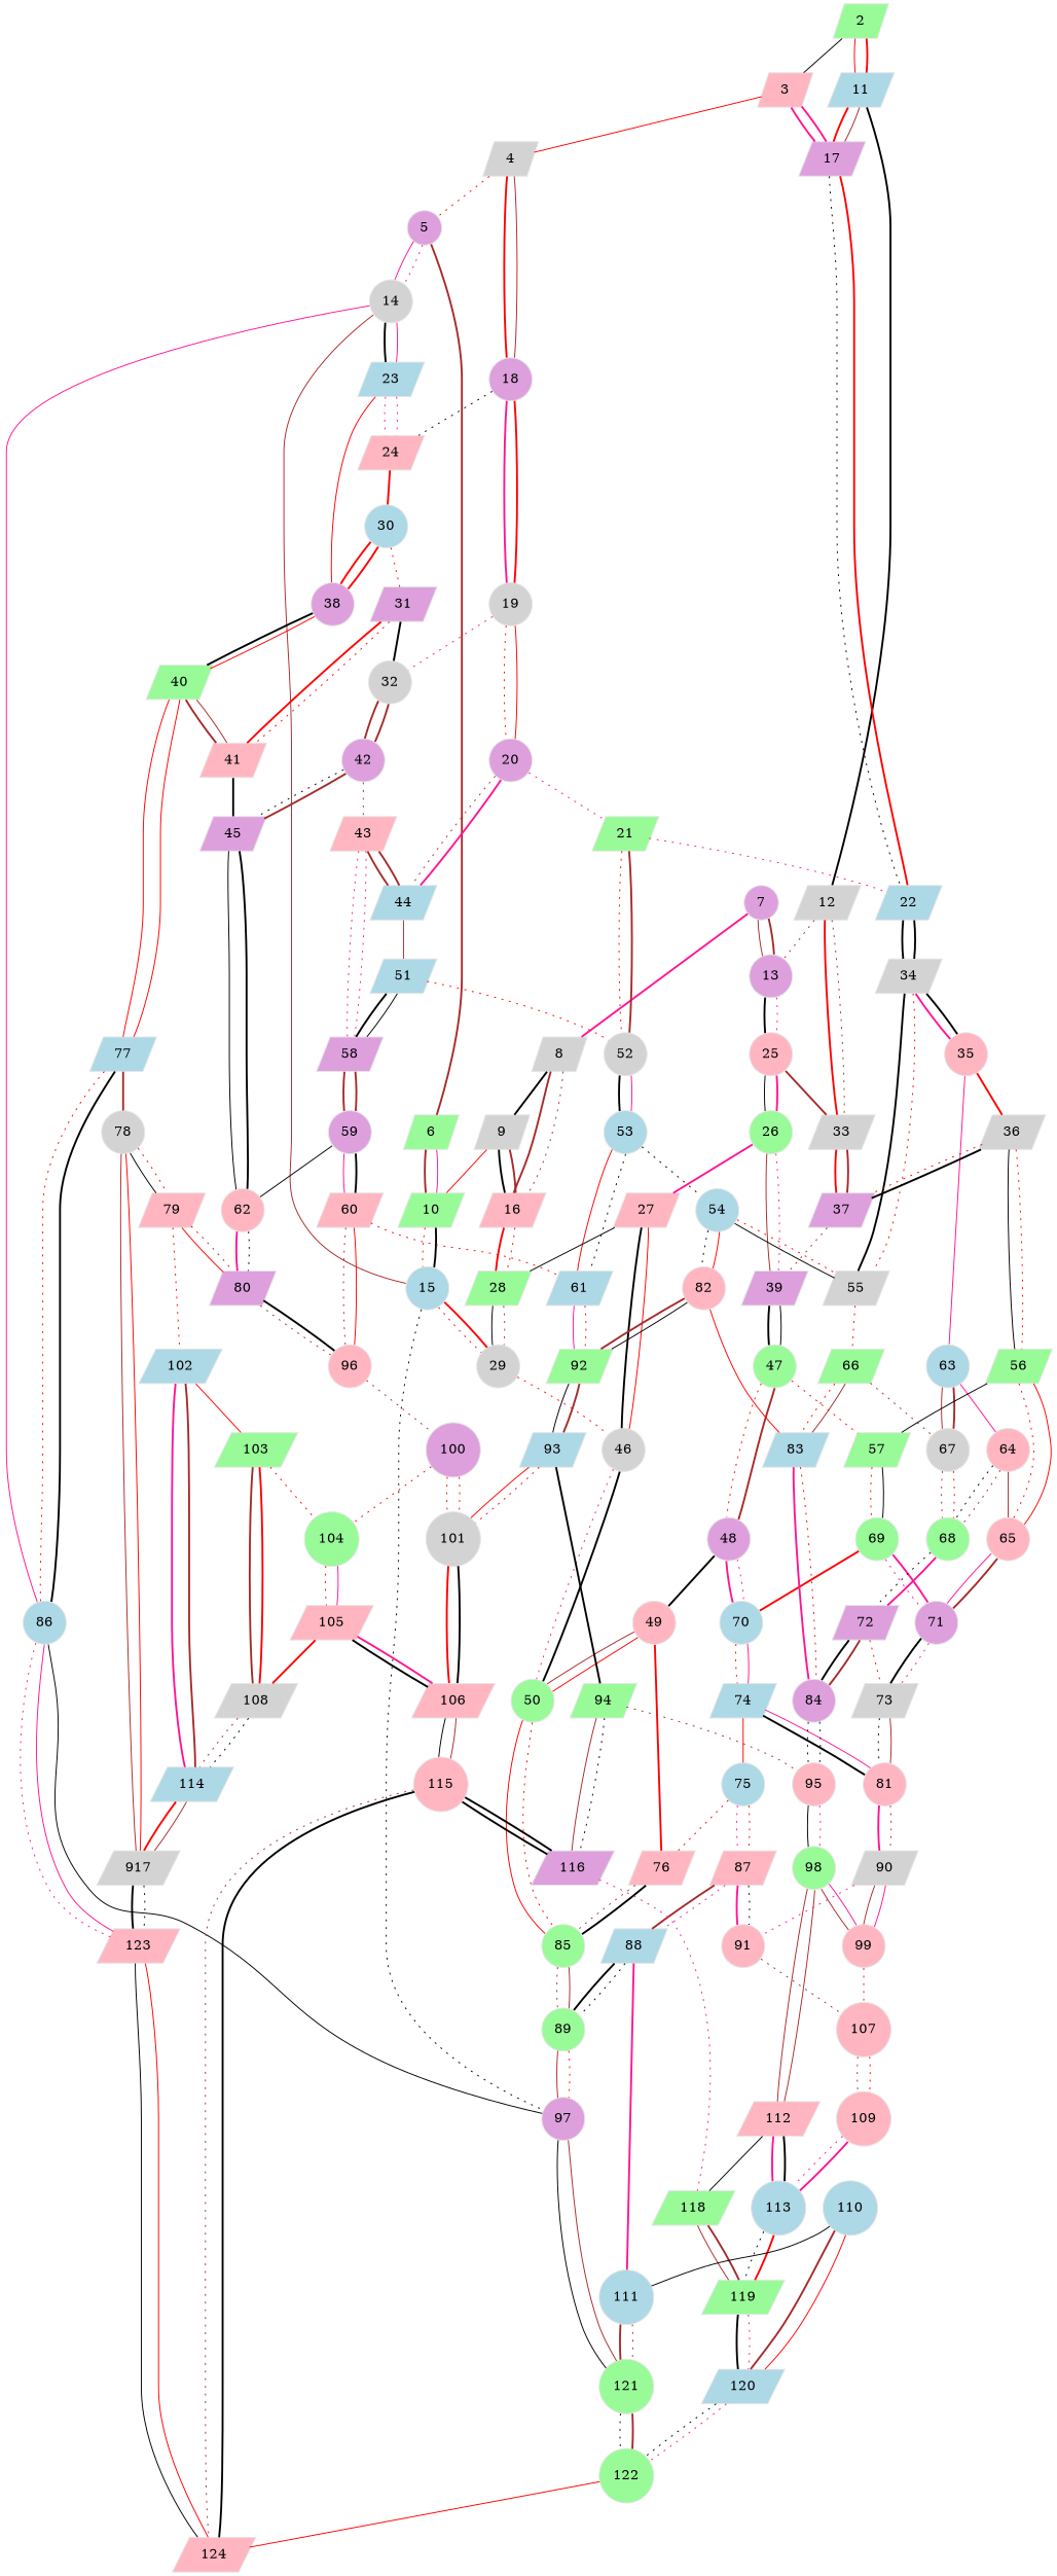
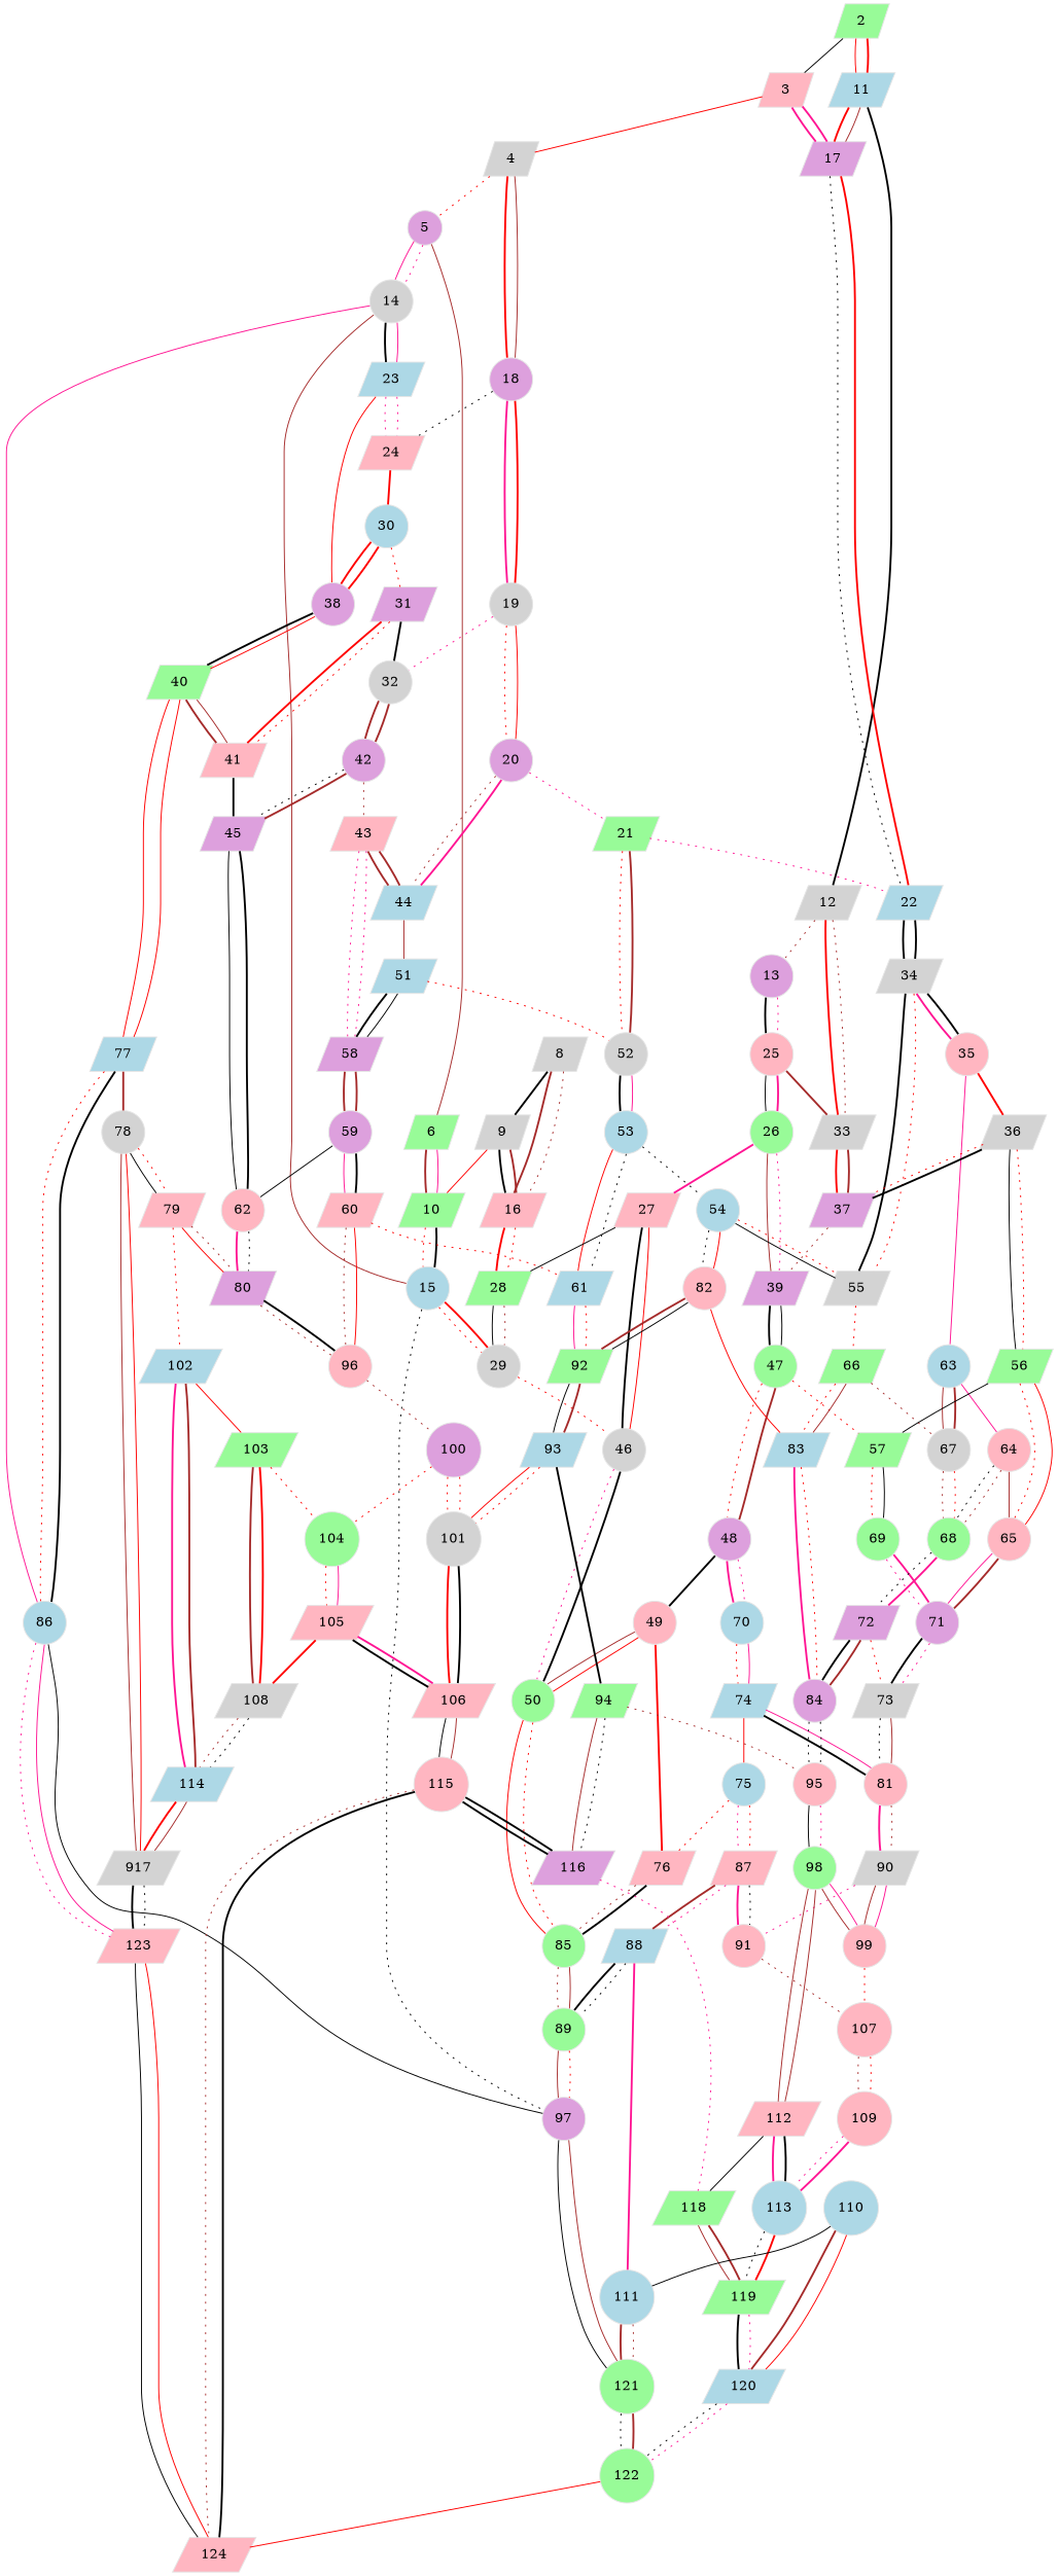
  graph {
    node [color=gray90 fillcolor=lightpink shape=parallelogram style=filled]
    edge [color=red style=bold]
    2 [fillcolor=palegreen]
    3
    11 [fillcolor=lightblue]
-   7 [fillcolor=plum shape=circle]
    8 [fillcolor=lightgrey]
    13 [fillcolor=plum shape=circle]
    4 [fillcolor=lightgrey]
    17 [fillcolor=plum]
    12 [fillcolor=lightgrey]
    5 [fillcolor=plum shape=circle]
    18 [fillcolor=plum shape=circle]
    22 [fillcolor=lightblue]
    6 [fillcolor=palegreen]
    14 [fillcolor=lightgrey shape=circle]
    19 [fillcolor=lightgrey shape=circle]
    24
    10 [fillcolor=palegreen]
    15 [fillcolor=lightblue shape=circle]
    23 [fillcolor=lightblue]
    86 [fillcolor=lightblue shape=circle]
    9 [fillcolor=lightgrey]
    16
    25 [shape=circle]
    28 [fillcolor=palegreen]
    29 [fillcolor=lightgrey shape=circle]
    97 [fillcolor=plum shape=circle]
    33 [fillcolor=lightgrey]
    37 [fillcolor=plum]
    26 [fillcolor=palegreen shape=circle]
    38 [fillcolor=plum shape=circle]
    123
    46 [fillcolor=lightgrey shape=circle]
    121 [fillcolor=palegreen shape=circle]
    34 [fillcolor=lightgrey]
    20 [fillcolor=plum shape=circle]
    32 [fillcolor=lightgrey shape=circle]
    30 [fillcolor=lightblue shape=circle]
    21 [fillcolor=palegreen]
    44 [fillcolor=lightblue]
    42 [fillcolor=plum shape=circle]
    52 [fillcolor=lightgrey shape=circle]
    51 [fillcolor=lightblue]
    53 [fillcolor=lightblue shape=circle]
    35 [shape=circle]
    55 [fillcolor=lightgrey]
    40 [fillcolor=palegreen]
    31 [fillcolor=plum]
    27
    39 [fillcolor=plum]
    47 [fillcolor=palegreen shape=circle]
    50 [fillcolor=palegreen shape=circle]
    41
    45 [fillcolor=plum]
    43
    36 [fillcolor=lightgrey]
    63 [fillcolor=lightblue shape=circle]
    66 [fillcolor=palegreen]
    56 [fillcolor=palegreen]
    64 [shape=circle]
    67 [fillcolor=lightgrey shape=circle]
    57 [fillcolor=palegreen]
    65 [shape=circle]
    77 [fillcolor=lightblue]
    48 [fillcolor=plum shape=circle]
    78 [fillcolor=lightgrey shape=circle]
    62 [shape=circle]
    58 [fillcolor=plum]
    59 [fillcolor=plum shape=circle]
    80 [fillcolor=plum]
    85 [fillcolor=palegreen shape=circle]
    49 [shape=circle]
    70 [fillcolor=lightblue shape=circle]
    69 [fillcolor=palegreen shape=circle]
    76
    74 [fillcolor=lightblue]
    89 [fillcolor=palegreen shape=circle]
    54 [fillcolor=lightblue shape=circle]
    61 [fillcolor=lightblue]
    82 [shape=circle]
    92 [fillcolor=palegreen]
    83 [fillcolor=lightblue]
    71 [fillcolor=plum shape=circle]
    60
    96 [shape=circle]
    100 [fillcolor=plum shape=circle]
    93 [fillcolor=lightblue]
    68 [fillcolor=palegreen shape=circle]
    72 [fillcolor=plum]
    73 [fillcolor=lightgrey]
    84 [fillcolor=plum shape=circle]
    81 [shape=circle]
    75 [fillcolor=lightblue shape=circle]
    95 [shape=circle]
    90 [fillcolor=lightgrey]
    87
    88 [fillcolor=lightblue]
    91 [shape=circle]
    79
    n99 [fillcolor=lightgrey label=917]
    102 [fillcolor=lightblue]
    103 [fillcolor=palegreen]
    114 [fillcolor=lightblue]
    99 [shape=circle]
    98 [fillcolor=palegreen shape=circle]
    124
    111 [fillcolor=lightblue shape=circle]
    107 [shape=circle]
    109 [shape=circle]
    94 [fillcolor=palegreen]
    101 [fillcolor=lightgrey shape=circle]
    116 [fillcolor=plum]
    106
    118 [fillcolor=palegreen]
    112
    104 [fillcolor=palegreen shape=circle]
    122 [fillcolor=palegreen shape=circle]
    113 [fillcolor=lightblue shape=circle]
    105
    115 [shape=circle]
    108 [fillcolor=lightgrey]
    110 [fillcolor=lightblue shape=circle]
    120 [fillcolor=lightblue]
    119 [fillcolor=palegreen]
    2 -- 3 [color=black style=solid]
    2 -- 11 [style=solid]
    2 -- 11
    3 -- 4 [style=solid]
    3 -- 17 [color=deeppink]
    3 -- 17 [color=deeppink]
    11 -- 17
    11 -- 17 [color=brown style=solid]
    11 -- 12 [color=black]
-   7 -- 8 [color=deeppink]
-   7 -- 13 [color=brown style=solid]
-   7 -- 13 [color=brown]
    8 -- 9 [color=black]
    8 -- 16 [color=brown]
    8 -- 16 [color=brown style=dotted]
    13 -- 25 [color=black]
    13 -- 25 [color=deeppink style=dotted]
    4 -- 5 [style=dotted]
    4 -- 18
    4 -- 18 [color=brown style=solid]
    17 -- 22 [color=black style=dotted]
    17 -- 22
    12 -- 13 [color=brown style=dotted]
    12 -- 33
    12 -- 33 [color=brown style=dotted]
-   5 -- 6 [color=brown]
+   5 -- 6 [color=brown style=solid]
    5 -- 14 [color=deeppink style=solid]
    5 -- 14 [color=deeppink style=dotted]
    18 -- 19 [color=deeppink]
    18 -- 19
    18 -- 24 [color=black style=dotted]
    22 -- 34 [color=black]
    22 -- 34 [color=black]
    6 -- 10 [color=brown]
    6 -- 10 [color=deeppink style=solid]
    14 -- 15 [color=brown style=solid]
    14 -- 23 [color=black]
    14 -- 23 [color=deeppink style=solid]
    14 -- 86 [color=deeppink style=solid]
    19 -- 20 [style=dotted]
    19 -- 20 [style=solid]
    19 -- 32 [color=deeppink style=dotted]
    24 -- 30
    10 -- 15 [style=dotted]
    10 -- 15 [color=black]
    15 -- 29 [style=dotted]
    15 -- 29
    15 -- 97 [color=black style=dotted]
    23 -- 24 [color=deeppink style=dotted]
    23 -- 24 [color=deeppink style=dotted]
    23 -- 38 [style=solid]
    86 -- 97 [color=black style=solid]
    86 -- 123 [color=deeppink style=dotted]
    86 -- 123 [color=deeppink style=solid]
    9 -- 10 [style=solid]
    9 -- 16 [color=black]
    9 -- 16 [color=brown]
    16 -- 28
    16 -- 28 [style=dotted]
    25 -- 33 [color=brown]
    25 -- 26 [color=black style=solid]
    25 -- 26 [color=deeppink]
    28 -- 29 [color=black style=solid]
    28 -- 29 [color=brown style=dotted]
    29 -- 46 [style=dotted]
    97 -- 121 [color=black style=solid]
    97 -- 121 [color=brown style=solid]
    33 -- 37
    33 -- 37 [color=brown]
    37 -- 39 [color=brown style=dotted]
    26 -- 27 [color=deeppink]
    26 -- 39 [color=brown style=solid]
    26 -- 39 [color=deeppink style=dotted]
    38 -- 40 [color=black]
    38 -- 40 [style=solid]
    123 -- 124 [color=black style=solid]
    123 -- 124 [style=solid]
    46 -- 50 [color=deeppink style=dotted]
    46 -- 50 [color=black]
    121 -- 122 [color=black style=dotted]
    121 -- 122 [color=brown]
    34 -- 35 [color=deeppink]
    34 -- 35 [color=black]
    34 -- 55 [color=black]
    34 -- 55 [style=dotted]
    20 -- 21 [color=deeppink style=dotted]
    20 -- 44 [color=brown style=dotted]
    20 -- 44 [color=deeppink]
    32 -- 42 [color=brown]
    32 -- 42 [color=brown]
    30 -- 38
    30 -- 38
    30 -- 31 [style=dotted]
    21 -- 22 [color=deeppink style=dotted]
    21 -- 52 [style=dotted]
    21 -- 52 [color=brown]
    44 -- 51 [color=brown style=solid]
    42 -- 45 [color=black style=dotted]
    42 -- 45 [color=brown]
    42 -- 43 [color=brown style=dotted]
    52 -- 53 [color=black]
    52 -- 53 [color=deeppink style=solid]
    51 -- 52 [style=dotted]
    51 -- 58 [color=black]
    51 -- 58 [color=black style=solid]
    53 -- 54 [color=black style=dotted]
    53 -- 61 [style=solid]
    53 -- 61 [color=black style=dotted]
    35 -- 36
    35 -- 63 [color=deeppink style=solid]
    55 -- 66 [style=dotted]
    40 -- 41 [color=brown]
    40 -- 41 [color=brown style=solid]
    40 -- 77 [style=solid]
    40 -- 77 [style=solid]
    31 -- 32 [color=black]
    31 -- 41
    31 -- 41 [style=dotted]
    27 -- 28 [color=black style=solid]
    27 -- 46 [color=black]
    27 -- 46 [style=solid]
    39 -- 47 [color=black]
    39 -- 47 [color=black style=solid]
    47 -- 57 [style=dotted]
    47 -- 48 [style=dotted]
    47 -- 48 [color=brown]
    50 -- 85 [style=solid]
    50 -- 85 [style=dotted]
    41 -- 45 [color=black]
    45 -- 62 [color=black style=solid]
    45 -- 62 [color=black]
    43 -- 44 [color=brown]
    43 -- 44 [color=brown]
    43 -- 58 [color=deeppink style=dotted]
    43 -- 58 [color=deeppink style=dotted]
    36 -- 37 [style=dotted]
    36 -- 37 [color=black]
    36 -- 56 [color=black style=solid]
    36 -- 56 [style=dotted]
    63 -- 64 [color=deeppink style=solid]
    63 -- 67 [color=brown style=solid]
    63 -- 67 [color=brown]
    66 -- 67 [color=brown style=dotted]
    66 -- 83 [style=dotted]
    66 -- 83 [color=brown style=solid]
    56 -- 57 [color=black style=solid]
    56 -- 65 [style=dotted]
    56 -- 65 [style=solid]
    64 -- 65 [color=brown style=solid]
    64 -- 68 [color=black style=dotted]
    64 -- 68 [color=brown style=dotted]
    67 -- 68 [color=brown style=dotted]
    67 -- 68 [style=dotted]
    57 -- 69 [style=dotted]
    57 -- 69 [color=black style=solid]
    65 -- 71 [color=deeppink style=solid]
    65 -- 71 [color=brown]
    77 -- 86 [style=dotted]
    77 -- 86 [color=black]
    77 -- 78 [color=brown]
    48 -- 49 [color=black]
    48 -- 70 [color=deeppink]
    48 -- 70 [color=deeppink style=dotted]
    78 -- 79 [color=black style=solid]
    78 -- 79 [style=dotted]
    78 -- n99 [color=brown style=solid]
    78 -- n99 [style=solid]
    62 -- 80 [color=deeppink]
    62 -- 80 [color=black style=dotted]
    58 -- 59 [color=brown]
    58 -- 59 [color=brown]
    59 -- 62 [color=black style=solid]
    59 -- 60 [color=deeppink style=solid]
    59 -- 60 [color=black]
    80 -- 96 [color=brown style=dotted]
    80 -- 96 [color=black]
    85 -- 89 [color=brown style=dotted]
    85 -- 89 [color=brown style=solid]
    49 -- 50 [color=brown style=solid]
    49 -- 50 [style=solid]
    49 -- 76
    70 -- 74 [style=dotted]
    70 -- 74 [color=deeppink style=solid]
-   69 -- 70
    69 -- 71 [color=deeppink style=dotted]
    69 -- 71 [color=deeppink]
    76 -- 85 [color=brown style=dotted]
    76 -- 85 [color=black]
    74 -- 81 [color=black]
    74 -- 81 [color=deeppink style=solid]
    74 -- 75 [style=solid]
    89 -- 97 [color=brown style=solid]
    89 -- 97 [style=dotted]
    54 -- 55 [color=black style=solid]
    54 -- 55 [style=dotted]
    54 -- 82 [color=black style=dotted]
    54 -- 82 [style=solid]
    61 -- 92 [color=deeppink style=solid]
    61 -- 92 [style=dotted]
    82 -- 92 [color=brown]
    82 -- 92 [color=black style=solid]
    82 -- 83 [style=solid]
    92 -- 93 [color=black style=solid]
    92 -- 93 [color=brown]
    83 -- 84 [color=deeppink]
    83 -- 84 [style=dotted]
    71 -- 73 [color=black]
    71 -- 73 [color=deeppink style=dotted]
    60 -- 61 [style=dotted]
    60 -- 96 [color=brown style=dotted]
    60 -- 96 [style=solid]
    96 -- 100 [color=brown style=dotted]
    100 -- 101 [style=dotted]
    100 -- 101 [style=dotted]
    100 -- 104 [style=dotted]
    93 -- 94 [color=black]
    93 -- 101 [style=solid]
    93 -- 101 [style=dotted]
    68 -- 72 [color=black style=dotted]
    68 -- 72 [color=deeppink]
    72 -- 73 [style=dotted]
    72 -- 84 [color=black]
    72 -- 84 [color=brown]
    73 -- 81 [color=black style=dotted]
    73 -- 81 [color=brown style=solid]
    84 -- 95 [color=black style=dotted]
    84 -- 95 [color=black style=dotted]
    81 -- 90 [color=deeppink]
    81 -- 90 [color=brown style=dotted]
    75 -- 76 [style=dotted]
    75 -- 87 [color=deeppink style=dotted]
    75 -- 87 [style=dotted]
    95 -- 98 [color=black style=solid]
    95 -- 98 [color=deeppink style=dotted]
    90 -- 91 [color=deeppink style=dotted]
    90 -- 99 [color=brown style=solid]
    90 -- 99 [color=deeppink style=solid]
    87 -- 88 [color=brown]
    87 -- 88 [color=deeppink style=dotted]
    87 -- 91 [color=deeppink]
    87 -- 91 [color=black style=dotted]
    88 -- 89 [color=black]
    88 -- 89 [color=black style=dotted]
    88 -- 111 [color=deeppink]
    91 -- 107 [color=brown style=dotted]
    79 -- 80 [style=solid]
    79 -- 80 [color=brown style=dotted]
    79 -- 102 [style=dotted]
    n99 -- 123 [color=black]
    n99 -- 123 [color=black style=dotted]
    102 -- 103 [style=solid]
    102 -- 114 [color=deeppink]
    102 -- 114 [color=brown]
    103 -- 104 [style=dotted]
    103 -- 108 [color=brown]
    103 -- 108
    114 -- n99
    114 -- n99 [color=brown style=solid]
    99 -- 107 [style=dotted]
    98 -- 99 [color=brown style=solid]
    98 -- 99 [color=deeppink style=solid]
    98 -- 112 [color=brown style=solid]
    98 -- 112 [color=brown style=solid]
    111 -- 121 [color=brown]
    111 -- 121 [color=brown style=dotted]
    107 -- 109 [color=brown style=dotted]
    107 -- 109 [style=dotted]
    109 -- 113 [color=deeppink style=dotted]
    109 -- 113 [color=deeppink]
    94 -- 95 [color=brown style=dotted]
    94 -- 116 [color=brown style=solid]
    94 -- 116 [color=black style=dotted]
    101 -- 106
    101 -- 106 [color=black]
    116 -- 118 [color=deeppink style=dotted]
    106 -- 115 [color=black style=solid]
    106 -- 115 [color=brown style=solid]
    118 -- 119 [color=brown style=solid]
    118 -- 119 [color=brown]
    112 -- 118 [color=black style=solid]
    112 -- 113 [color=deeppink]
    112 -- 113 [color=black]
    104 -- 105 [style=dotted]
    104 -- 105 [color=deeppink style=solid]
    122 -- 124 [style=solid]
    113 -- 119 [color=black style=dotted]
    113 -- 119
    105 -- 106 [color=black]
    105 -- 106 [color=deeppink]
    105 -- 108
    115 -- 124 [color=brown style=dotted]
    115 -- 124 [color=black]
    115 -- 116 [color=black]
    115 -- 116 [color=black]
    108 -- 114 [color=brown style=dotted]
    108 -- 114 [color=black style=dotted]
    110 -- 111 [color=black style=solid]
    110 -- 120 [color=brown]
    110 -- 120 [style=solid]
    120 -- 122 [color=black style=dotted]
    120 -- 122 [color=deeppink style=dotted]
    119 -- 120 [color=black]
    119 -- 120 [color=deeppink style=dotted]
  }
